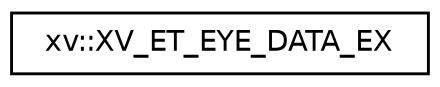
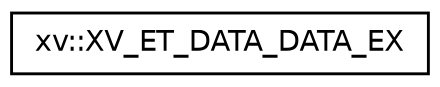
  digraph {
    rankdir=LR
-   n1 [color=black fillcolor=white fontname=Helvetica fontsize=10 height=0.2 label="xv::XV_ET_EYE_DATA_EX" shape=record style=filled width=0.4]
+   n1 [color=black fillcolor=white fontname=Helvetica fontsize=10 height=0.2 label="xv::XV_ET_DATA_DATA_EX" shape=record style=filled width=0.4]
  }
